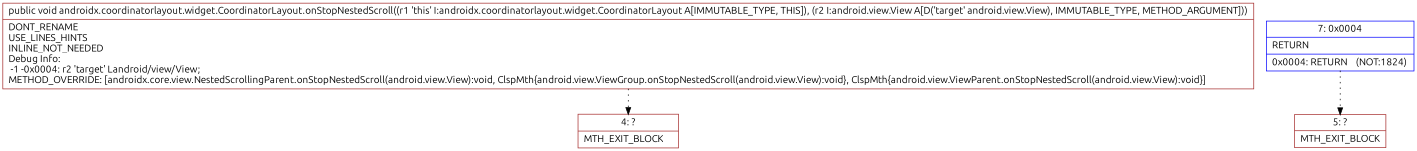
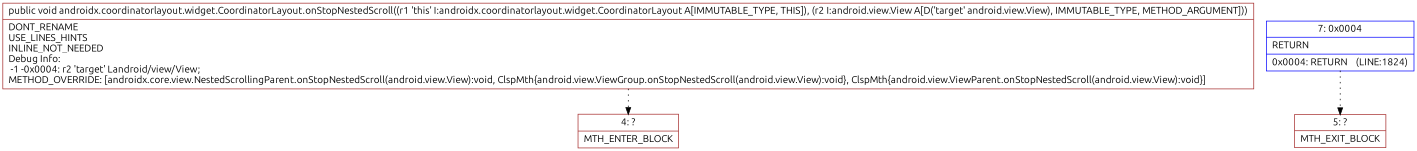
  digraph {
    fontname=Ubuntu
    node [color=brown fontname=Ubuntu shape=record]
    edge [fontname=Ubuntu style=dotted]
-   n1 [label="{4\:\ ?|MTH_EXIT_BLOCK\l}"]
-   n2 [color=blue label="{7\:\ 0x0004|RETURN\l|0x0004: RETURN    (NOT:1824)\l}"]
+   n1 [label="{4\:\ ?|MTH_ENTER_BLOCK\l}"]
+   n2 [color=blue label="{7\:\ 0x0004|RETURN\l|0x0004: RETURN    (LINE:1824)\l}"]
    n3 [label="{5\:\ ?|MTH_EXIT_BLOCK\l}"]
    n4 [label="{public void androidx.coordinatorlayout.widget.CoordinatorLayout.onStopNestedScroll((r1 'this' I:androidx.coordinatorlayout.widget.CoordinatorLayout A[IMMUTABLE_TYPE, THIS]), (r2 I:android.view.View A[D('target' android.view.View), IMMUTABLE_TYPE, METHOD_ARGUMENT]))  | DONT_RENAME\lUSE_LINES_HINTS\lINLINE_NOT_NEEDED\lDebug Info:\l  \-1 \-0x0004: r2 'target' Landroid\/view\/View;\lMETHOD_OVERRIDE: [androidx.core.view.NestedScrollingParent.onStopNestedScroll(android.view.View):void, ClspMth\{android.view.ViewGroup.onStopNestedScroll(android.view.View):void\}, ClspMth\{android.view.ViewParent.onStopNestedScroll(android.view.View):void\}]\l}"]
    n2 -> n3
    n4 -> n1
  }
